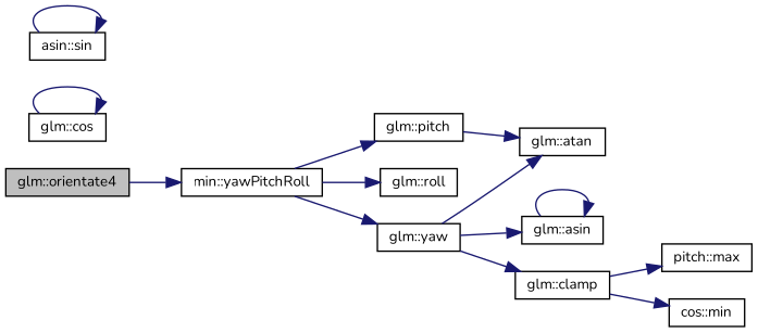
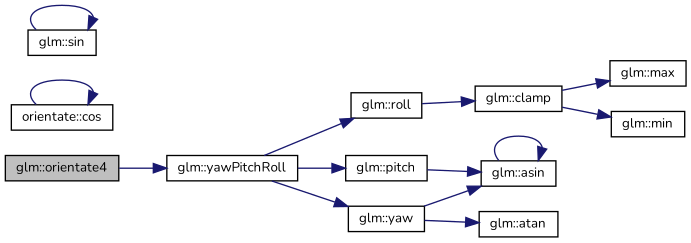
  digraph {
    fontname=Nunito
    rankdir=LR
    node [color=black fillcolor=white fontname=Nunito fontsize=10 shape=record style=filled]
    edge [color=midnightblue fontname=Nunito fontsize=10 labelfontname=Helvetica labelfontsize=10 style=solid]
    n1 [fillcolor=grey75 fontcolor=black height=0.2 label="glm::orientate4" width=0.4]
-   n2 [height=0.2 label="min::yawPitchRoll" width=0.4]
+   n2 [height=0.2 label="glm::yawPitchRoll" width=0.4]
    n3 [height=0.2 label="glm::pitch" width=0.4]
    n4 [height=0.2 label="glm::roll" width=0.4]
    n5 [height=0.2 label="glm::yaw" width=0.4]
-   n6 [height=0.2 label="glm::cos" width=0.4]
+   n6 [height=0.2 label="orientate::cos" width=0.4]
    n7 [height=0.2 label="glm::atan" width=0.4]
-   n8 [height=0.2 label="asin::sin" width=0.4]
+   n8 [height=0.2 label="glm::sin" width=0.4]
    n9 [height=0.2 label="glm::asin" width=0.4]
    n10 [height=0.2 label="glm::clamp" width=0.4]
-   n11 [height=0.2 label="pitch::max" width=0.4]
-   n12 [height=0.2 label="cos::min" width=0.4]
+   n11 [height=0.2 label="glm::max" width=0.4]
+   n12 [height=0.2 label="glm::min" width=0.4]
    n1 -> n2
    n2 -> n3
    n2 -> n4
    n2 -> n5
-   n3 -> n7
+   n3 -> n9
    n5 -> n7
    n5 -> n9
-   n5 -> n10
+   n4 -> n10
    n6 -> n6
    n8 -> n8
    n9 -> n9
    n10 -> n11
    n10 -> n12
  }
